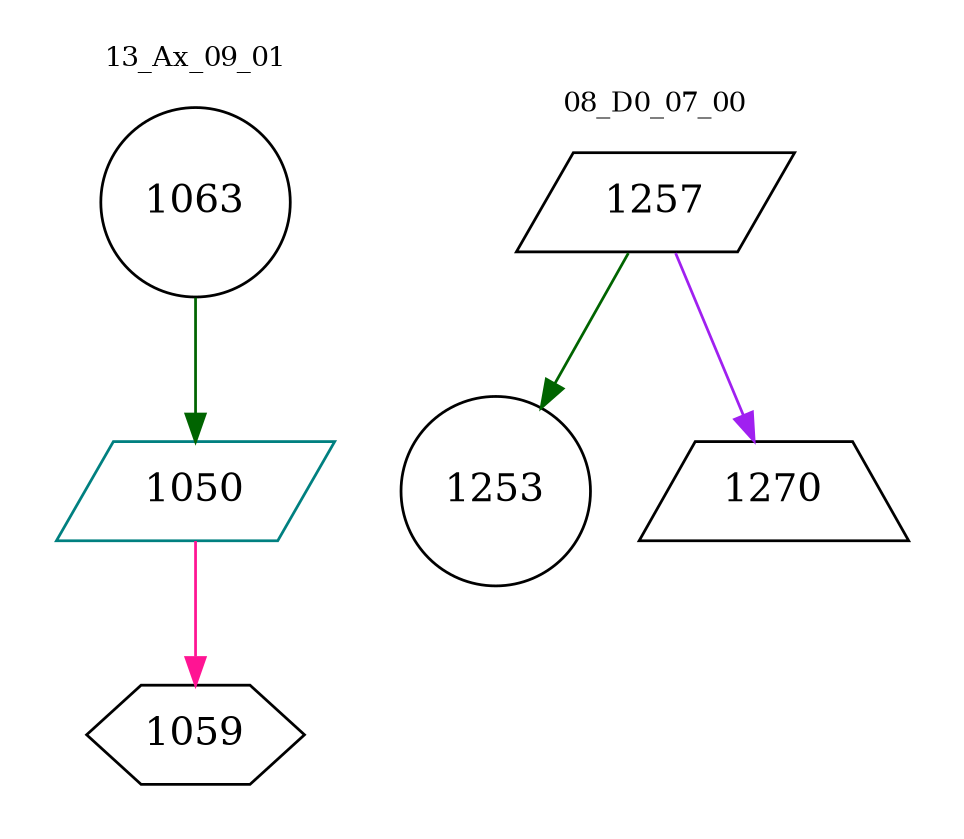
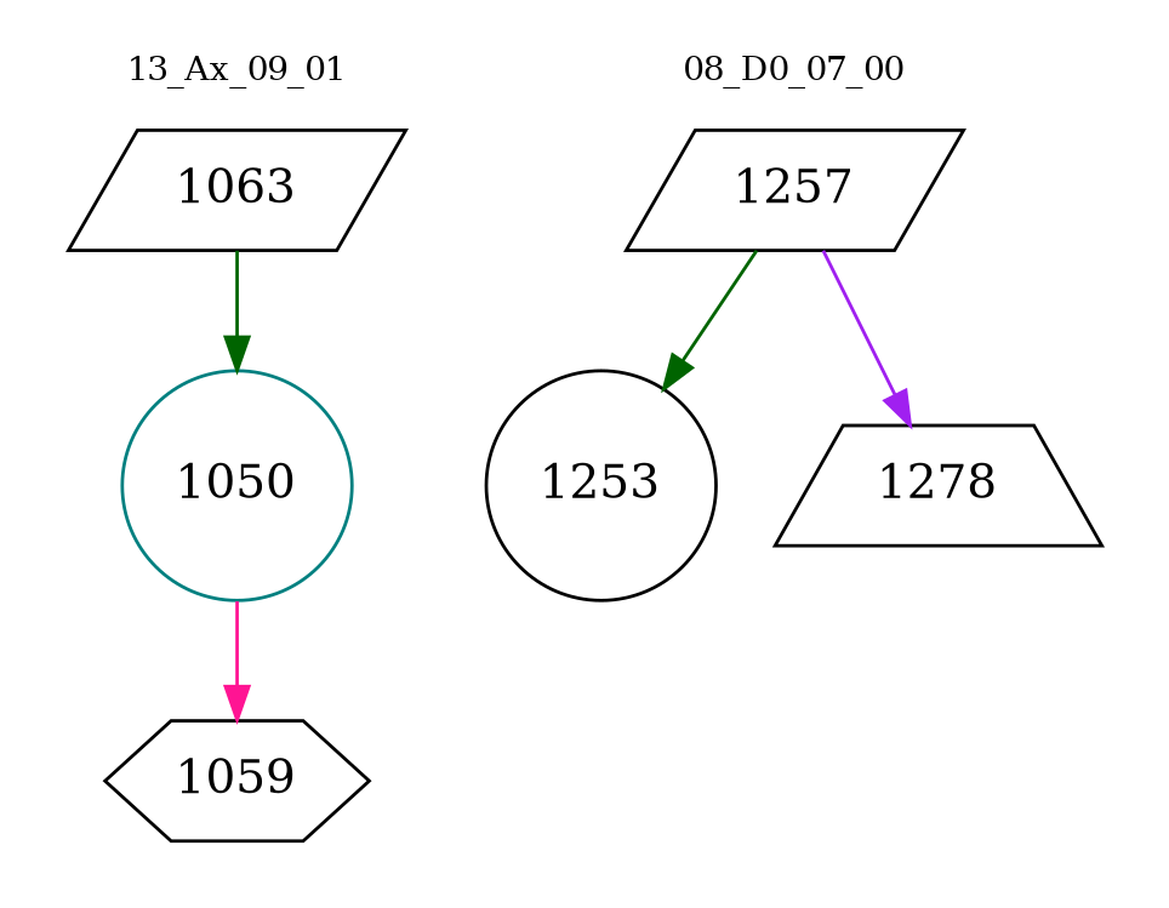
  digraph {
    node [color=black shape=parallelogram]
    edge [color=darkgreen]
-   n1 [label=1063 shape=circle]
-   n2 [color=teal label=1050]
+   n1 [label=1063]
+   n2 [color=teal label=1050 shape=circle]
    n3 [label=1059 shape=hexagon]
    n4 [label=1257]
    n5 [label=1253 shape=circle]
-   n6 [label=1270 shape=trapezium]
+   n6 [label=1278 shape=trapezium]
    subgraph cluster_1 {
      color=white
      fontsize=10
      label="13_Ax_09_01"
      n1
      n2
      n3
    }
    subgraph cluster_2 {
      color=white
      fontsize=10
      label="08_D0_07_00"
      n4
      n5
      n6
    }
    n1 -> n2
    n2 -> n3 [color=deeppink]
    n4 -> n5
    n4 -> n6 [color=purple]
  }
